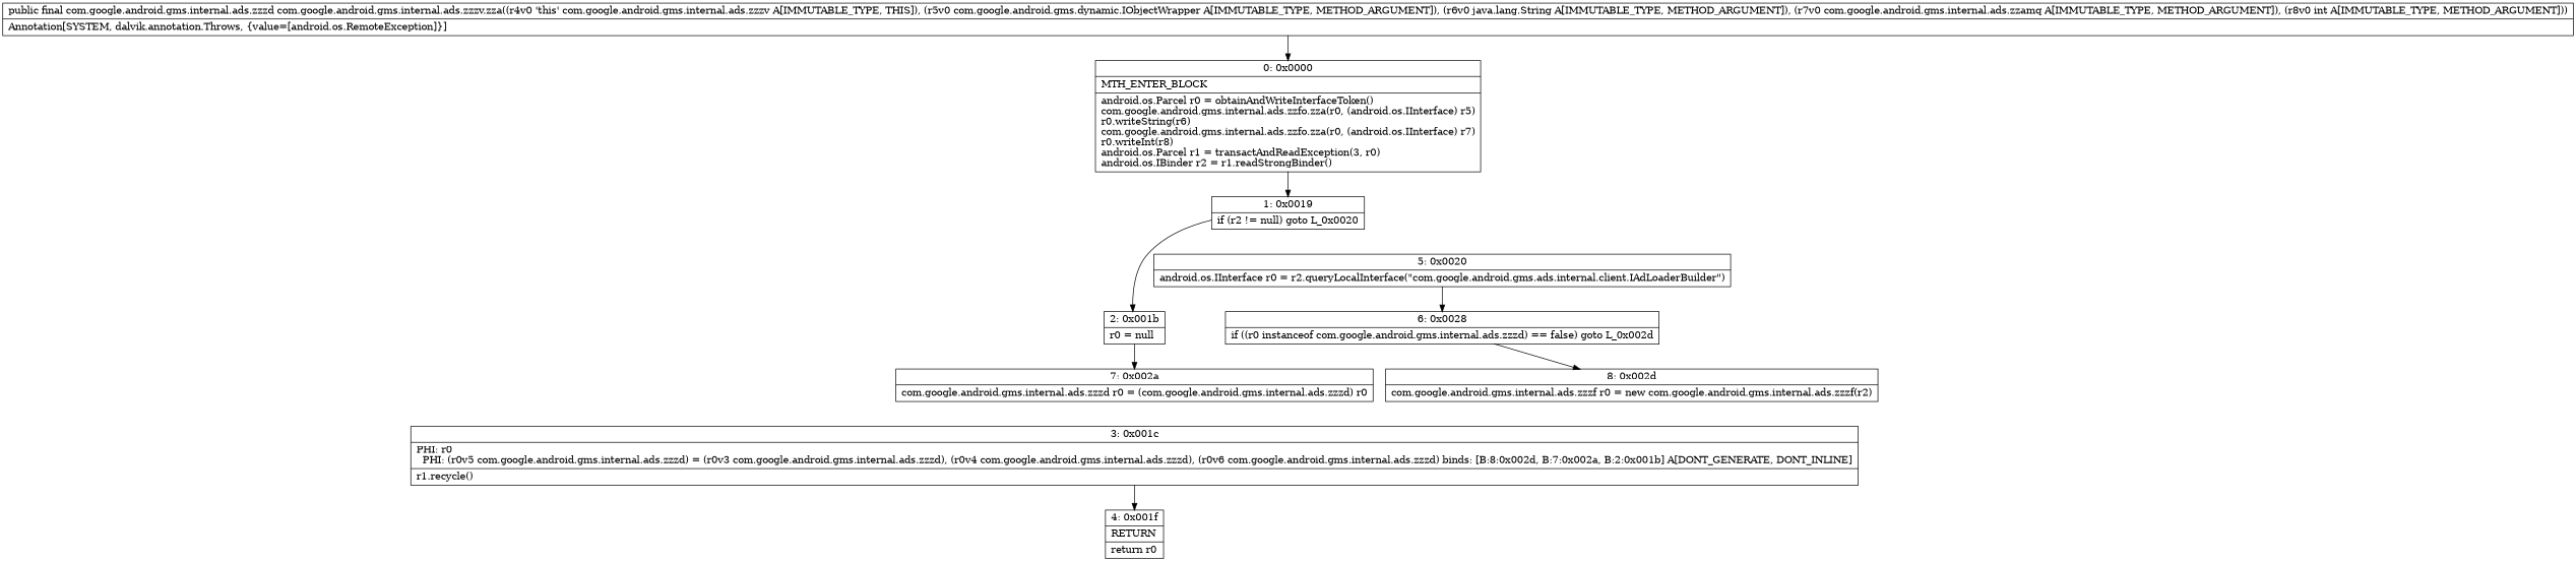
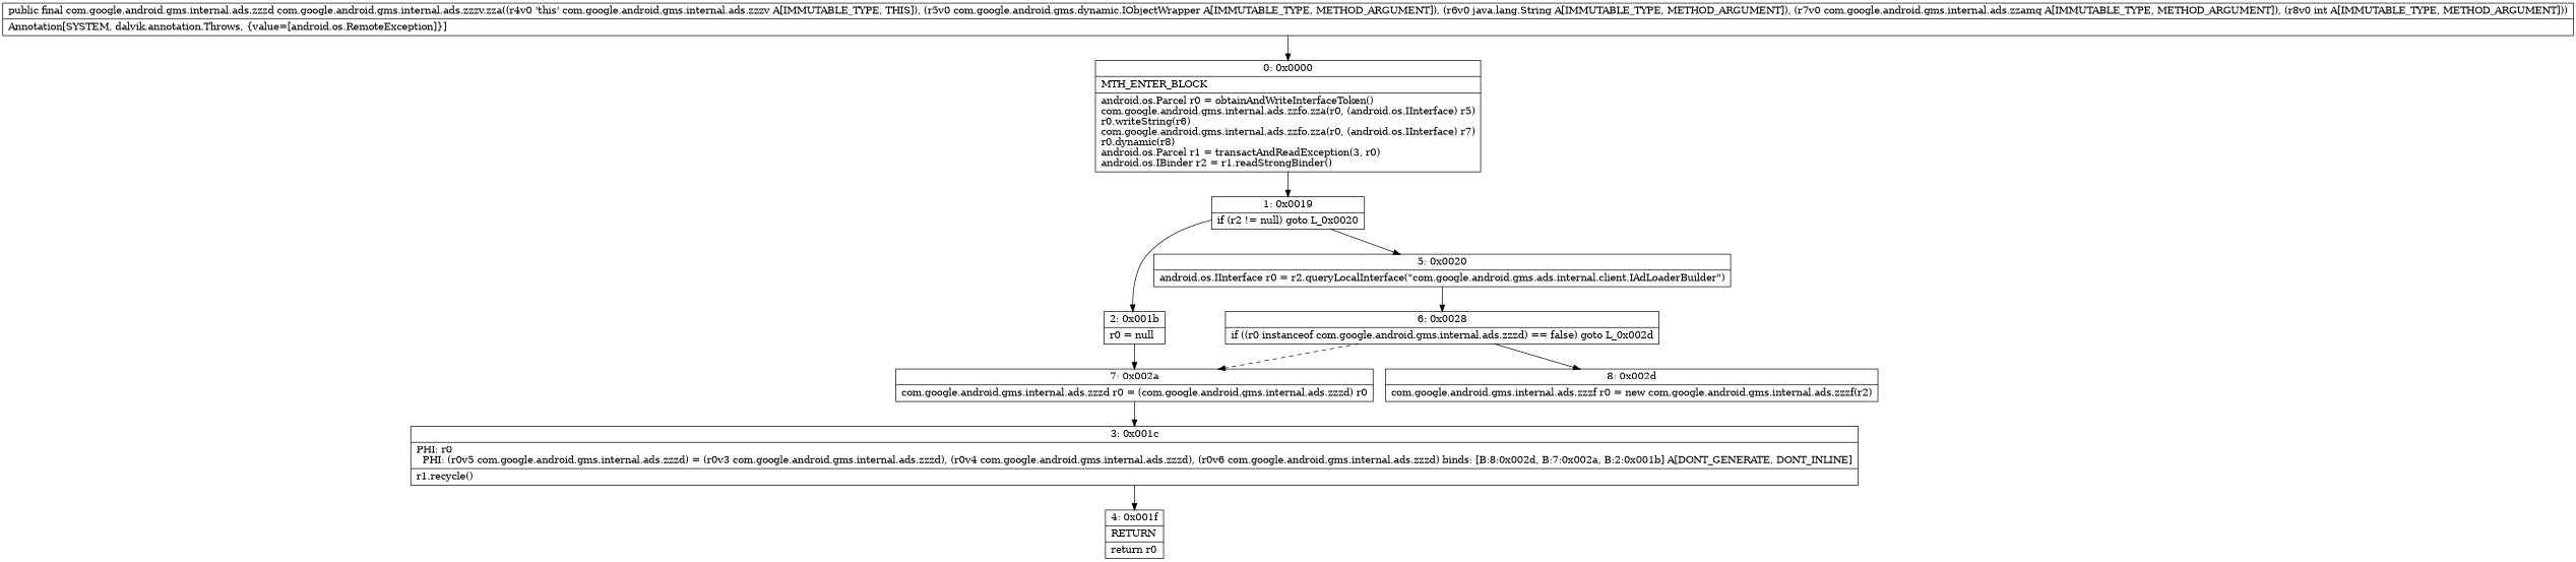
  digraph {
    node [shape=record]
-   n1 [label="{0\:\ 0x0000|MTH_ENTER_BLOCK\l|android.os.Parcel r0 = obtainAndWriteInterfaceToken()\lcom.google.android.gms.internal.ads.zzfo.zza(r0, (android.os.IInterface) r5)\lr0.writeString(r6)\lcom.google.android.gms.internal.ads.zzfo.zza(r0, (android.os.IInterface) r7)\lr0.writeInt(r8)\landroid.os.Parcel r1 = transactAndReadException(3, r0)\landroid.os.IBinder r2 = r1.readStrongBinder()\l}"]
+   n1 [label="{0\:\ 0x0000|MTH_ENTER_BLOCK\l|android.os.Parcel r0 = obtainAndWriteInterfaceToken()\lcom.google.android.gms.internal.ads.zzfo.zza(r0, (android.os.IInterface) r5)\lr0.writeString(r6)\lcom.google.android.gms.internal.ads.zzfo.zza(r0, (android.os.IInterface) r7)\lr0.dynamic(r8)\landroid.os.Parcel r1 = transactAndReadException(3, r0)\landroid.os.IBinder r2 = r1.readStrongBinder()\l}"]
    n2 [label="{1\:\ 0x0019|if (r2 != null) goto L_0x0020\l}"]
    n3 [label="{2\:\ 0x001b|r0 = null\l}"]
    n4 [label="{5\:\ 0x0020|android.os.IInterface r0 = r2.queryLocalInterface(\"com.google.android.gms.ads.internal.client.IAdLoaderBuilder\")\l}"]
    n5 [label="{7\:\ 0x002a|com.google.android.gms.internal.ads.zzzd r0 = (com.google.android.gms.internal.ads.zzzd) r0\l}"]
    n6 [label="{6\:\ 0x0028|if ((r0 instanceof com.google.android.gms.internal.ads.zzzd) == false) goto L_0x002d\l}"]
    n7 [label="{3\:\ 0x001c|PHI: r0 \l  PHI: (r0v5 com.google.android.gms.internal.ads.zzzd) = (r0v3 com.google.android.gms.internal.ads.zzzd), (r0v4 com.google.android.gms.internal.ads.zzzd), (r0v6 com.google.android.gms.internal.ads.zzzd) binds: [B:8:0x002d, B:7:0x002a, B:2:0x001b] A[DONT_GENERATE, DONT_INLINE]\l|r1.recycle()\l}"]
    n8 [label="{4\:\ 0x001f|RETURN\l|return r0\l}"]
    n9 [label="{8\:\ 0x002d|com.google.android.gms.internal.ads.zzzf r0 = new com.google.android.gms.internal.ads.zzzf(r2)\l}"]
    n10 [label="{public final com.google.android.gms.internal.ads.zzzd com.google.android.gms.internal.ads.zzzv.zza((r4v0 'this' com.google.android.gms.internal.ads.zzzv A[IMMUTABLE_TYPE, THIS]), (r5v0 com.google.android.gms.dynamic.IObjectWrapper A[IMMUTABLE_TYPE, METHOD_ARGUMENT]), (r6v0 java.lang.String A[IMMUTABLE_TYPE, METHOD_ARGUMENT]), (r7v0 com.google.android.gms.internal.ads.zzamq A[IMMUTABLE_TYPE, METHOD_ARGUMENT]), (r8v0 int A[IMMUTABLE_TYPE, METHOD_ARGUMENT]))  | Annotation[SYSTEM, dalvik.annotation.Throws, \{value=[android.os.RemoteException]\}]\l}"]
    n1 -> n2
    n2 -> n3 [style=solid]
+   n2 -> n4
    n3 -> n5
    n4 -> n6
+   n5 -> n7
+   n6 -> n5 [style=dashed]
    n6 -> n9
    n7 -> n8
    n10 -> n1
  }
